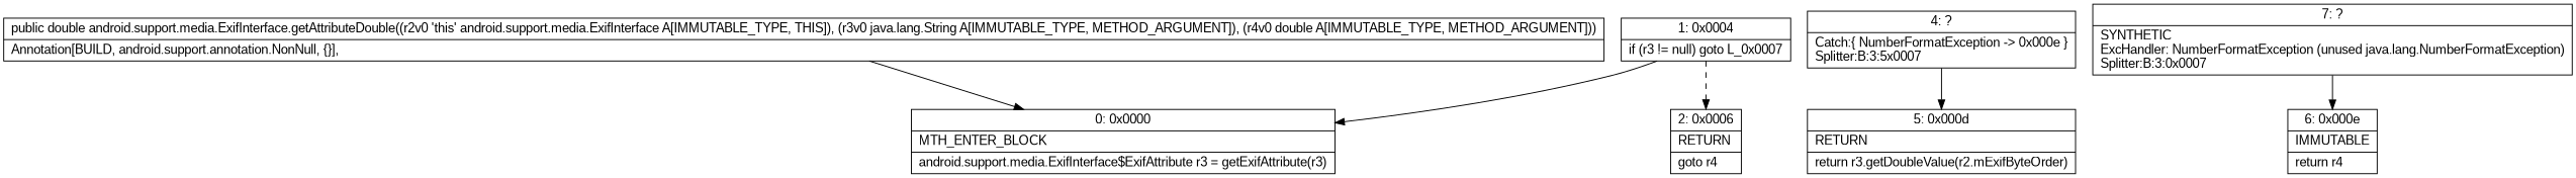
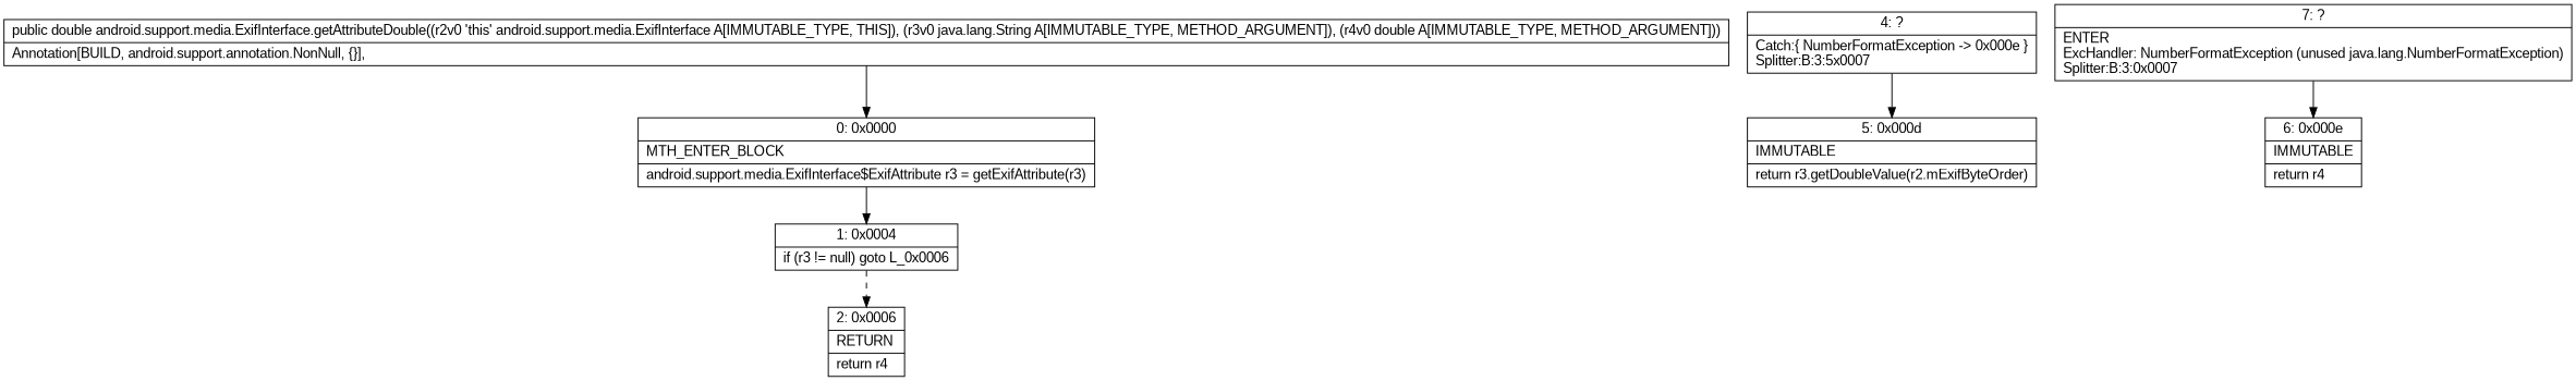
  digraph {
    fontname="Liberation Sans"
    node [fontname="Liberation Sans" shape=record]
    edge [fontname="Liberation Sans"]
    n1 [label="{0\:\ 0x0000|MTH_ENTER_BLOCK\l|android.support.media.ExifInterface$ExifAttribute r3 = getExifAttribute(r3)\l}"]
-   n2 [label="{1\:\ 0x0004|if (r3 != null) goto L_0x0007\l}"]
-   n3 [label="{2\:\ 0x0006|RETURN\l|goto r4\l}"]
+   n2 [label="{1\:\ 0x0004|if (r3 != null) goto L_0x0006\l}"]
+   n3 [label="{2\:\ 0x0006|RETURN\l|return r4\l}"]
    n4 [label="{4\:\ ?|Catch:\{ NumberFormatException \-\> 0x000e \}\lSplitter:B:3:5x0007\l}"]
-   n5 [label="{5\:\ 0x000d|RETURN\l|return r3.getDoubleValue(r2.mExifByteOrder)\l}"]
-   n6 [label="{7\:\ ?|SYNTHETIC\lExcHandler: NumberFormatException (unused java.lang.NumberFormatException)\lSplitter:B:3:0x0007\l}"]
+   n5 [label="{5\:\ 0x000d|IMMUTABLE\l|return r3.getDoubleValue(r2.mExifByteOrder)\l}"]
+   n6 [label="{7\:\ ?|ENTER\lExcHandler: NumberFormatException (unused java.lang.NumberFormatException)\lSplitter:B:3:0x0007\l}"]
    n7 [label="{6\:\ 0x000e|IMMUTABLE\l|return r4\l}"]
    n8 [label="{public double android.support.media.ExifInterface.getAttributeDouble((r2v0 'this' android.support.media.ExifInterface A[IMMUTABLE_TYPE, THIS]), (r3v0 java.lang.String A[IMMUTABLE_TYPE, METHOD_ARGUMENT]), (r4v0 double A[IMMUTABLE_TYPE, METHOD_ARGUMENT]))  | Annotation[BUILD, android.support.annotation.NonNull, \{\}], \l}"]
-   n2 -> n1
+   n1 -> n2
    n2 -> n3 [style=dashed]
    n4 -> n5
    n6 -> n7
    n8 -> n1
  }
